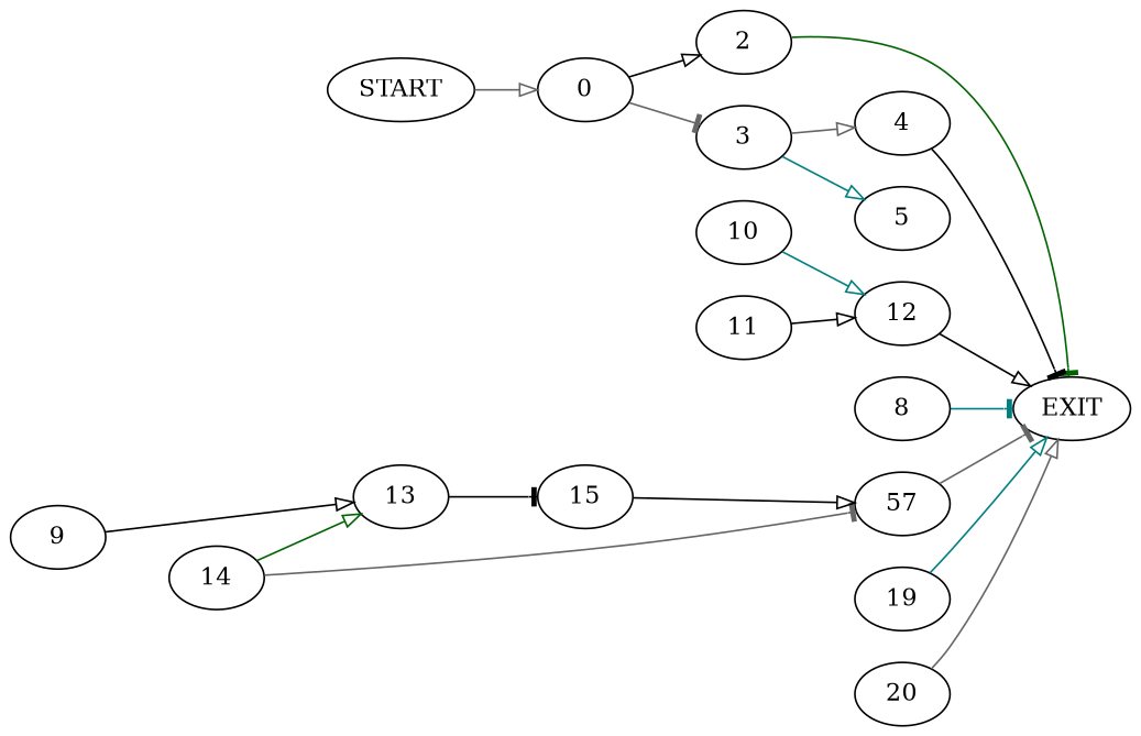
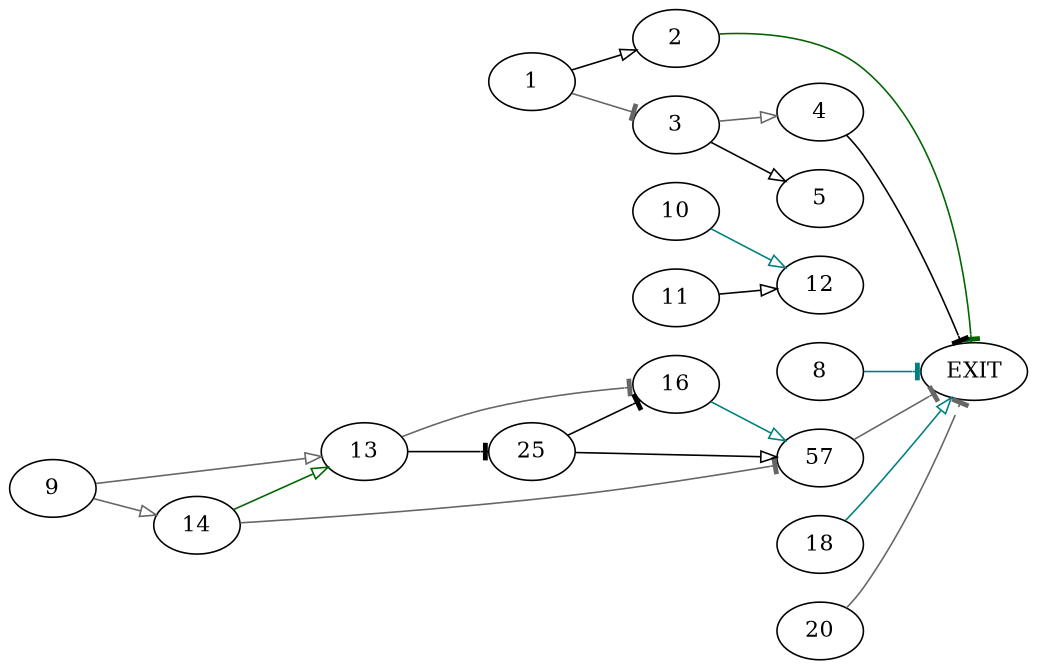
  digraph {
    rankdir=LR
    edge [arrowhead=onormal color=gray40]
-   n1 [label=START]
-   1 [label=0]
+   1
    2
    3
    n5 [label=EXIT]
    4
    5
    10
    12
    11
    8
    9
    13
    14
-   15
+   15 [label=25]
+   16
    n17 [label=57]
-   19
+   19 [label=18]
    20
-   n1 -> 1
    1 -> 2 [color=black]
    1 -> 3 [arrowhead=tee]
    2 -> n5 [arrowhead=tee color=darkgreen]
    3 -> 4
-   3 -> 5 [color=teal]
+   3 -> 5 [color=black]
    4 -> n5 [arrowhead=tee color=black]
    10 -> 12 [color=teal]
-   12 -> n5 [color=black]
    11 -> 12 [color=black]
    8 -> n5 [arrowhead=tee color=teal]
-   9 -> 13 [color=black]
+   9 -> 13
+   9 -> 14
    13 -> 15 [arrowhead=tee color=black]
+   13 -> 16 [arrowhead=tee]
    14 -> 13 [color=darkgreen]
    14 -> n17 [arrowhead=tee]
+   15 -> 16 [arrowhead=tee color=black]
    15 -> n17 [color=black]
+   16 -> n17 [color=teal]
    n17 -> n5 [arrowhead=tee]
    19 -> n5 [color=teal]
-   20 -> n5
+   20 -> n5 [arrowhead=tee]
  }
